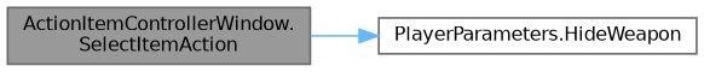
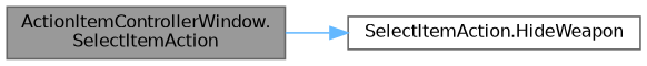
  digraph {
    rankdir=LR
    node [fontname=Helvetica fontsize=10 shape=box style=filled]
    n1 [color=gray40 fillcolor=grey60 fontcolor=black height=0.2 label="ActionItemControllerWindow.\lSelectItemAction" width=0.4]
-   n2 [color=grey40 fillcolor=white height=0.2 label="PlayerParameters.HideWeapon" width=0.4]
+   n2 [color=grey40 fillcolor=white height=0.2 label="SelectItemAction.HideWeapon" width=0.4]
    n1 -> n2 [color=steelblue1 fontname=Helvetica fontsize=10 labelfontname=Helvetica labelfontsize=10 style=solid]
  }
